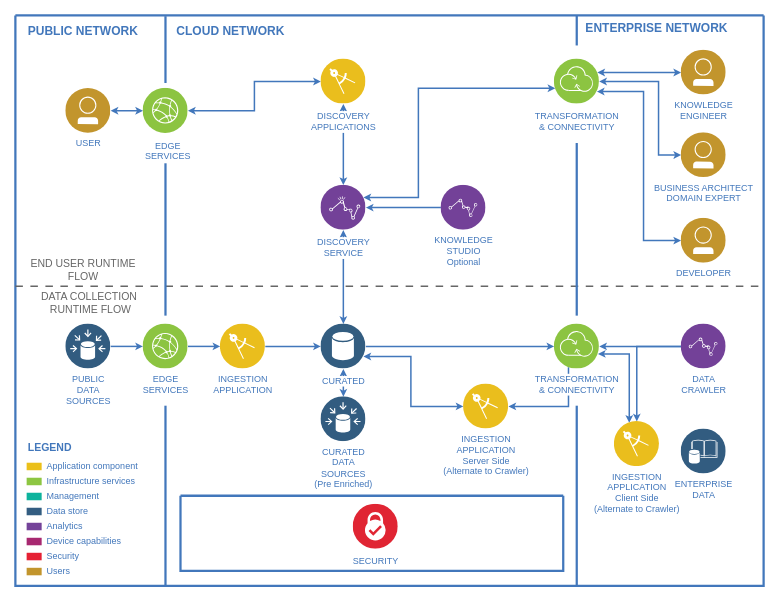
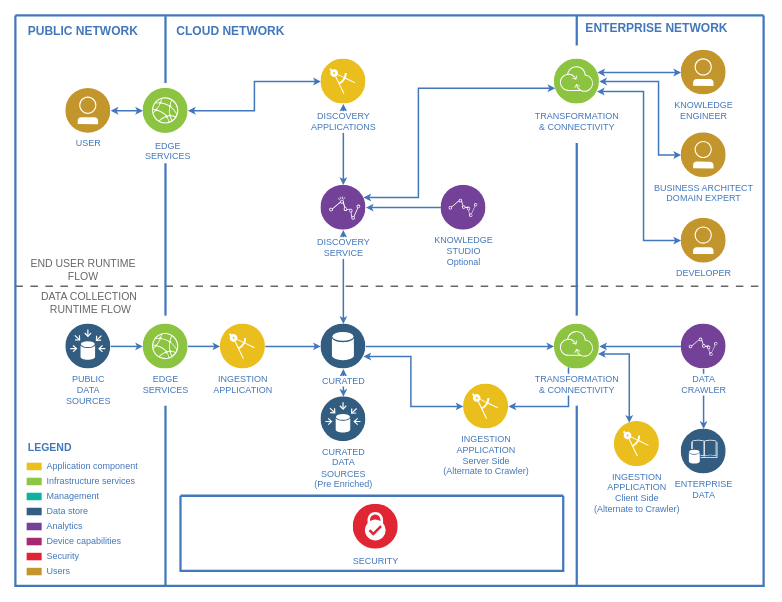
  <mxCell id="0" />
  <mxCell id="1" parent="0" />
  <mxCell id="2" value="" style="swimlane;shadow=0;strokeColor=#4277BB;fillColor=#ffffff;fontColor=none;align=right;startSize=0;collapsible=0;noLabel=1;strokeWidth=3;" parent="1" vertex="1"><mxGeometry x="20" y="20" width="997" height="760" as="geometry" /></mxCell>
  <mxCell id="3" style="edgeStyle=orthogonalEdgeStyle;rounded=0;html=1;labelBackgroundColor=#ffffff;startArrow=classic;startFill=1;startSize=4;endArrow=classic;endFill=1;endSize=4;jettySize=auto;orthogonalLoop=1;strokeColor=#4277BB;strokeWidth=2;fontSize=12;fontColor=#4277BB;" parent="2" source="36" target="43" edge="1"><mxGeometry relative="1" as="geometry" /></mxCell>
  <mxCell id="4" style="edgeStyle=orthogonalEdgeStyle;rounded=0;html=1;labelBackgroundColor=#ffffff;startArrow=classic;startFill=1;startSize=4;endArrow=classic;endFill=1;endSize=4;jettySize=auto;orthogonalLoop=1;strokeColor=#4277BB;strokeWidth=2;fontSize=12;fontColor=#4277BB;entryX=0;entryY=0.5;" parent="2" source="41" target="46" edge="1"><mxGeometry relative="1" as="geometry"><Array as="points"><mxPoint x="807" y="76" /><mxPoint x="807" y="76" /></Array></mxGeometry></mxCell>
  <mxCell id="5" style="edgeStyle=orthogonalEdgeStyle;rounded=0;html=1;exitX=1;exitY=0.5;entryX=0;entryY=0.5;labelBackgroundColor=#ffffff;startArrow=classic;startFill=1;startSize=4;endArrow=classic;endFill=1;endSize=4;jettySize=auto;orthogonalLoop=1;strokeColor=#4277BB;strokeWidth=2;fontSize=12;fontColor=#4277BB;" parent="2" source="41" target="47" edge="1"><mxGeometry relative="1" as="geometry"><Array as="points"><mxPoint x="857" y="88" /><mxPoint x="857" y="186" /></Array></mxGeometry></mxCell>
  <mxCell id="6" style="edgeStyle=orthogonalEdgeStyle;rounded=0;html=1;exitX=1;exitY=0.75;entryX=0;entryY=0.5;labelBackgroundColor=#ffffff;startArrow=classic;startFill=1;startSize=4;endArrow=classic;endFill=1;endSize=4;jettySize=auto;orthogonalLoop=1;strokeColor=#4277BB;strokeWidth=2;fontSize=12;fontColor=#4277BB;" parent="2" source="41" target="48" edge="1"><mxGeometry relative="1" as="geometry"><Array as="points"><mxPoint x="837" y="101" /><mxPoint x="837" y="300" /></Array></mxGeometry></mxCell>
  <mxCell id="7" style="edgeStyle=elbowEdgeStyle;rounded=0;elbow=vertical;html=1;exitX=0;exitY=0.5;entryX=0;entryY=0.5;labelBackgroundColor=#ffffff;startArrow=classic;startFill=1;startSize=4;endArrow=none;endFill=0;endSize=4;jettySize=auto;orthogonalLoop=1;strokeColor=#4277BB;strokeWidth=2;fontSize=12;fontColor=#4277BB;" parent="2" source="37" target="37" edge="1"><mxGeometry relative="1" as="geometry" /></mxCell>
  <mxCell id="8" style="edgeStyle=orthogonalEdgeStyle;rounded=0;html=1;labelBackgroundColor=#ffffff;startArrow=classic;startFill=1;startSize=4;endArrow=classic;endFill=1;endSize=4;jettySize=auto;orthogonalLoop=1;strokeColor=#4277BB;strokeWidth=2;fontSize=12;fontColor=#4277BB;" parent="2" source="42" target="36" edge="1"><mxGeometry relative="1" as="geometry" /></mxCell>
  <mxCell id="9" style="edgeStyle=orthogonalEdgeStyle;rounded=0;html=1;labelBackgroundColor=#ffffff;startArrow=classic;startFill=1;startSize=4;endArrow=classic;endFill=1;endSize=4;jettySize=auto;orthogonalLoop=1;strokeColor=#4277BB;strokeWidth=2;fontSize=12;fontColor=#4277BB;" parent="2" source="43" target="44" edge="1"><mxGeometry relative="1" as="geometry" /></mxCell>
  <mxCell id="10" style="edgeStyle=orthogonalEdgeStyle;rounded=0;html=1;exitX=1;exitY=0.25;labelBackgroundColor=#ffffff;startArrow=classic;startFill=1;startSize=4;endArrow=classic;endFill=1;endSize=4;jettySize=auto;orthogonalLoop=1;strokeColor=#4277BB;strokeWidth=2;fontSize=12;fontColor=#4277BB;" parent="2" source="44" target="41" edge="1"><mxGeometry relative="1" as="geometry"><Array as="points"><mxPoint x="537" y="243" /><mxPoint x="537" y="97" /></Array></mxGeometry></mxCell>
  <mxCell id="11" style="edgeStyle=orthogonalEdgeStyle;rounded=0;html=1;entryX=1;entryY=0.5;labelBackgroundColor=#ffffff;startArrow=none;startFill=0;startSize=4;endArrow=classic;endFill=1;endSize=4;jettySize=auto;orthogonalLoop=1;strokeColor=#4277BB;strokeWidth=2;fontSize=12;fontColor=#4277BB;" parent="2" source="45" target="44" edge="1"><mxGeometry relative="1" as="geometry" /></mxCell>
  <mxCell id="12" style="edgeStyle=orthogonalEdgeStyle;rounded=0;html=1;labelBackgroundColor=#ffffff;startArrow=none;startFill=0;startSize=4;endArrow=classic;endFill=1;endSize=4;jettySize=auto;orthogonalLoop=1;strokeColor=#4277BB;strokeWidth=2;fontSize=12;fontColor=#4277BB;" parent="2" source="50" target="51" edge="1"><mxGeometry relative="1" as="geometry" /></mxCell>
  <mxCell id="13" style="edgeStyle=orthogonalEdgeStyle;rounded=0;html=1;labelBackgroundColor=#ffffff;startArrow=none;startFill=0;startSize=4;endArrow=classic;endFill=1;endSize=4;jettySize=auto;orthogonalLoop=1;strokeColor=#4277BB;strokeWidth=2;fontSize=12;fontColor=#4277BB;" parent="2" source="51" target="52" edge="1"><mxGeometry relative="1" as="geometry" /></mxCell>
  <mxCell id="14" style="edgeStyle=orthogonalEdgeStyle;rounded=0;html=1;labelBackgroundColor=#ffffff;startArrow=classic;startFill=1;startSize=4;endArrow=none;endFill=0;endSize=4;jettySize=auto;orthogonalLoop=1;strokeColor=#4277BB;strokeWidth=2;fontSize=12;fontColor=#4277BB;" parent="2" source="53" target="52" edge="1"><mxGeometry relative="1" as="geometry" /></mxCell>
  <mxCell id="15" style="edgeStyle=orthogonalEdgeStyle;rounded=0;html=1;labelBackgroundColor=#ffffff;startArrow=classic;startFill=1;startSize=4;endArrow=classic;endFill=1;endSize=4;jettySize=auto;orthogonalLoop=1;strokeColor=#4277BB;strokeWidth=2;fontSize=12;fontColor=#4277BB;" parent="2" source="53" target="44" edge="1"><mxGeometry relative="1" as="geometry" /></mxCell>
  <mxCell id="16" style="edgeStyle=orthogonalEdgeStyle;rounded=0;html=1;labelBackgroundColor=#ffffff;startArrow=classic;startFill=1;startSize=4;endArrow=classic;endFill=1;endSize=4;jettySize=auto;orthogonalLoop=1;strokeColor=#4277BB;strokeWidth=2;fontSize=12;fontColor=#4277BB;" parent="2" source="53" target="54" edge="1"><mxGeometry relative="1" as="geometry" /></mxCell>
  <mxCell id="17" style="edgeStyle=orthogonalEdgeStyle;rounded=0;html=1;exitX=1;exitY=0.75;labelBackgroundColor=#ffffff;startArrow=classic;startFill=1;startSize=4;endArrow=classic;endFill=1;endSize=4;jettySize=auto;orthogonalLoop=1;strokeColor=#4277BB;strokeWidth=2;fontSize=12;fontColor=#4277BB;" parent="2" source="53" target="56" edge="1"><mxGeometry relative="1" as="geometry"><Array as="points"><mxPoint x="527" y="454" /><mxPoint x="527" y="521" /></Array></mxGeometry></mxCell>
  <mxCell id="18" style="edgeStyle=orthogonalEdgeStyle;rounded=0;html=1;labelBackgroundColor=#ffffff;startArrow=classic;startFill=1;startSize=4;endArrow=none;endFill=0;endSize=4;jettySize=auto;orthogonalLoop=1;strokeColor=#4277BB;strokeWidth=2;fontSize=12;fontColor=#4277BB;" parent="2" source="55" target="53" edge="1"><mxGeometry relative="1" as="geometry" /></mxCell>
  <mxCell id="19" style="edgeStyle=orthogonalEdgeStyle;rounded=0;html=1;labelBackgroundColor=#ffffff;startArrow=classic;startFill=1;startSize=4;endArrow=none;endFill=0;endSize=4;jettySize=auto;orthogonalLoop=1;strokeColor=#4277BB;strokeWidth=2;fontSize=12;fontColor=#4277BB;" parent="2" source="56" target="55" edge="1"><mxGeometry relative="1" as="geometry"><Array as="points"><mxPoint x="737" y="521" /></Array></mxGeometry></mxCell>
  <mxCell id="20" style="edgeStyle=orthogonalEdgeStyle;rounded=0;html=1;labelBackgroundColor=#ffffff;startArrow=classic;startFill=1;startSize=4;endArrow=classic;endFill=1;endSize=4;jettySize=auto;orthogonalLoop=1;strokeColor=#4277BB;strokeWidth=2;fontSize=12;fontColor=#4277BB;" parent="2" source="55" target="57" edge="1"><mxGeometry relative="1" as="geometry"><Array as="points"><mxPoint x="818" y="451" /></Array></mxGeometry></mxCell>
  <mxCell id="21" style="edgeStyle=orthogonalEdgeStyle;rounded=0;html=1;labelBackgroundColor=#ffffff;startArrow=classic;startFill=1;startSize=4;endArrow=none;endFill=0;endSize=4;jettySize=auto;orthogonalLoop=1;strokeColor=#4277BB;strokeWidth=2;fontSize=12;fontColor=#4277BB;" parent="2" source="55" target="58" edge="1"><mxGeometry relative="1" as="geometry" /></mxCell>
- <mxCell id="22" style="edgeStyle=orthogonalEdgeStyle;rounded=0;html=1;labelBackgroundColor=#ffffff;startArrow=none;startFill=0;startSize=4;endArrow=classic;endFill=1;endSize=4;jettySize=auto;orthogonalLoop=1;strokeColor=#4277BB;strokeWidth=2;fontSize=12;fontColor=#4277BB;" parent="2" source="58" target="57" edge="1"><mxGeometry relative="1" as="geometry" /></mxCell>
+ <mxCell id="22" style="edgeStyle=orthogonalEdgeStyle;rounded=0;html=1;labelBackgroundColor=#ffffff;startArrow=none;startFill=0;startSize=4;endArrow=classic;endFill=1;endSize=4;jettySize=auto;orthogonalLoop=1;strokeColor=#4277BB;strokeWidth=2;fontSize=12;fontColor=#4277BB;" parent="2" source="58" target="59" edge="1"><mxGeometry relative="1" as="geometry" /></mxCell>
  <mxCell id="23" value="PUBLIC NETWORK" style="text;html=1;align=left;verticalAlign=middle;fontColor=#4277BB;shadow=0;dashed=0;strokeColor=none;fillColor=none;labelBackgroundColor=none;fontStyle=1;fontSize=16;spacingLeft=5;" parent="2" vertex="1"><mxGeometry x="10" y="10" width="170" height="20" as="geometry" /></mxCell>
  <mxCell id="24" value="" style="line;strokeWidth=3;direction=south;html=1;shadow=0;labelBackgroundColor=none;fillColor=none;gradientColor=none;fontSize=12;fontColor=#4277BB;align=right;strokeColor=#4277BB;" parent="2" vertex="1"><mxGeometry x="195" y="1" width="10" height="89" as="geometry" /></mxCell>
  <mxCell id="25" value="" style="line;strokeWidth=3;direction=south;html=1;shadow=0;labelBackgroundColor=none;fillColor=none;gradientColor=none;fontSize=12;fontColor=#4277BB;align=right;strokeColor=#4277BB;" parent="2" vertex="1"><mxGeometry x="743" width="10" height="40" as="geometry" /></mxCell>
  <mxCell id="26" value="CLOUD NETWORK" style="text;html=1;align=left;verticalAlign=middle;fontColor=#4277BB;shadow=0;dashed=0;strokeColor=none;fillColor=none;labelBackgroundColor=none;fontStyle=1;fontSize=16;spacingLeft=5;" parent="2" vertex="1"><mxGeometry x="208" y="10" width="190" height="20" as="geometry" /></mxCell>
  <mxCell id="27" value="ENTERPRISE NETWORK" style="text;html=1;align=left;verticalAlign=middle;fontColor=#4277BB;shadow=0;dashed=0;strokeColor=none;fillColor=none;labelBackgroundColor=none;fontStyle=1;fontSize=16;spacingLeft=5;" parent="2" vertex="1"><mxGeometry x="753" y="6" width="217" height="20" as="geometry" /></mxCell>
  <mxCell id="28" value="Application component" style="rounded=0;html=1;shadow=0;labelBackgroundColor=none;strokeColor=none;strokeWidth=2;fillColor=#EBC01A;gradientColor=none;fontSize=12;fontColor=#4277BB;align=left;labelPosition=right;verticalLabelPosition=middle;verticalAlign=middle;spacingLeft=5;" parent="2" vertex="1"><mxGeometry x="15" y="596" width="20" height="10" as="geometry" /></mxCell>
  <mxCell id="29" value="Infrastructure services" style="rounded=0;html=1;shadow=0;labelBackgroundColor=none;strokeColor=none;strokeWidth=2;fillColor=#8DC642;gradientColor=none;fontSize=12;fontColor=#4277BB;align=left;labelPosition=right;verticalLabelPosition=middle;verticalAlign=middle;spacingLeft=5;" parent="2" vertex="1"><mxGeometry x="15" y="616" width="20" height="10" as="geometry" /></mxCell>
  <mxCell id="30" value="Management" style="rounded=0;html=1;shadow=0;labelBackgroundColor=none;strokeColor=none;strokeWidth=2;fillColor=#0DB39D;gradientColor=none;fontSize=12;fontColor=#4277BB;align=left;labelPosition=right;verticalLabelPosition=middle;verticalAlign=middle;spacingLeft=5;" parent="2" vertex="1"><mxGeometry x="15" y="636" width="20" height="10" as="geometry" /></mxCell>
  <mxCell id="31" value="Data store" style="rounded=0;html=1;shadow=0;labelBackgroundColor=none;strokeColor=none;strokeWidth=2;fillColor=#335D81;gradientColor=none;fontSize=12;fontColor=#4277BB;align=left;labelPosition=right;verticalLabelPosition=middle;verticalAlign=middle;spacingLeft=5;" parent="2" vertex="1"><mxGeometry x="15" y="656" width="20" height="10" as="geometry" /></mxCell>
  <mxCell id="32" value="Analytics" style="rounded=0;html=1;shadow=0;labelBackgroundColor=none;strokeColor=none;strokeWidth=2;fillColor=#744399;gradientColor=none;fontSize=12;fontColor=#4277BB;align=left;labelPosition=right;verticalLabelPosition=middle;verticalAlign=middle;spacingLeft=5;" parent="2" vertex="1"><mxGeometry x="15" y="676" width="20" height="10" as="geometry" /></mxCell>
  <mxCell id="33" value="Device capabilities" style="rounded=0;html=1;shadow=0;labelBackgroundColor=none;strokeColor=none;strokeWidth=2;fillColor=#A72870;gradientColor=none;fontSize=12;fontColor=#4277BB;align=left;labelPosition=right;verticalLabelPosition=middle;verticalAlign=middle;spacingLeft=5;" parent="2" vertex="1"><mxGeometry x="15" y="696" width="20" height="10" as="geometry" /></mxCell>
  <mxCell id="34" value="Security" style="rounded=0;html=1;shadow=0;labelBackgroundColor=none;strokeColor=none;strokeWidth=2;fillColor=#E52134;gradientColor=none;fontSize=12;fontColor=#4277BB;align=left;labelPosition=right;verticalLabelPosition=middle;verticalAlign=middle;spacingLeft=5;" parent="2" vertex="1"><mxGeometry x="15" y="716" width="20" height="10" as="geometry" /></mxCell>
  <mxCell id="35" value="LEGEND" style="text;html=1;align=left;verticalAlign=middle;fontColor=#4277BB;shadow=0;dashed=0;strokeColor=none;fillColor=none;labelBackgroundColor=none;fontStyle=1;fontSize=14;spacingLeft=0;" parent="2" vertex="1"><mxGeometry x="15" y="566" width="150" height="20" as="geometry" /></mxCell>
  <mxCell id="36" value="EDGE&lt;div&gt;SERVICES&lt;/div&gt;" style="aspect=fixed;perimeter=ellipsePerimeter;html=1;align=center;shadow=0;image;image=img/lib/ibm/infrastructure/edge_services.svg;labelBackgroundColor=#ffffff;strokeColor=none;strokeWidth=2;fillColor=#808080;gradientColor=none;fontSize=12;fontColor=#4277BB;rounded=0;verticalAlign=top;spacingLeft=5;spacingTop=3;" parent="2" vertex="1"><mxGeometry x="170" y="97" width="60" height="60" as="geometry" /></mxCell>
  <mxCell id="37" value="" style="swimlane;shadow=0;labelBackgroundColor=#007FFF;strokeColor=#4277BB;fillColor=none;gradientColor=none;fontColor=#000000;align=right;collapsible=0;startSize=0;strokeWidth=3;" parent="2" vertex="1"><mxGeometry x="220" y="640" width="510" height="100" as="geometry" /></mxCell>
  <mxCell id="38" value="SECURITY" style="aspect=fixed;perimeter=ellipsePerimeter;html=1;align=center;shadow=0;dashed=0;image;image=img/lib/ibm/security/security_services.svg;labelBackgroundColor=#ffffff;strokeColor=#4277BB;strokeWidth=2;fillColor=none;gradientColor=none;fontSize=12;fontColor=#4277BB;spacingTop=3;" parent="37" vertex="1"><mxGeometry x="230" y="11" width="60" height="60" as="geometry" /></mxCell>
  <mxCell id="39" value="" style="line;strokeWidth=3;direction=south;html=1;shadow=0;labelBackgroundColor=none;fillColor=none;gradientColor=none;fontSize=12;fontColor=#4277BB;align=right;strokeColor=#4277BB;" parent="2" vertex="1"><mxGeometry x="195" y="520" width="10" height="240" as="geometry" /></mxCell>
  <mxCell id="40" value="" style="line;strokeWidth=3;direction=south;html=1;shadow=0;labelBackgroundColor=none;fillColor=none;gradientColor=none;fontSize=12;fontColor=#4277BB;align=right;strokeColor=#4277BB;" parent="2" vertex="1"><mxGeometry x="743" y="520" width="10" height="240" as="geometry" /></mxCell>
  <mxCell id="41" value="TRANSFORMATION&lt;div&gt;&amp;amp; CONNECTIVITY&lt;/div&gt;" style="aspect=fixed;perimeter=ellipsePerimeter;html=1;align=center;shadow=0;dashed=0;image;image=img/lib/ibm/infrastructure/transformation_connectivity.svg;labelBackgroundColor=#ffffff;strokeColor=#4277BB;strokeWidth=2;fillColor=none;gradientColor=none;fontSize=12;fontColor=#4277BB;spacingTop=3;" parent="2" vertex="1"><mxGeometry x="718" y="58.0" width="60" height="60" as="geometry" /></mxCell>
  <mxCell id="42" value="USER" style="aspect=fixed;perimeter=ellipsePerimeter;html=1;align=center;shadow=0;dashed=0;image;image=img/lib/ibm/users/user.svg;labelBackgroundColor=#ffffff;strokeColor=#4277BB;strokeWidth=2;fillColor=none;gradientColor=none;fontSize=12;fontColor=#4277BB;" parent="2" vertex="1"><mxGeometry x="67" y="97.0" width="60" height="60" as="geometry" /></mxCell>
  <mxCell id="43" value="DISCOVERY&lt;div&gt;APPLICATIONS&lt;/div&gt;" style="aspect=fixed;perimeter=ellipsePerimeter;html=1;align=center;shadow=0;dashed=0;image;image=img/lib/ibm/applications/enterprise_applications.svg;labelBackgroundColor=#ffffff;strokeColor=#4277BB;strokeWidth=2;fillColor=none;gradientColor=none;fontSize=12;fontColor=#4277BB;spacingTop=3;" parent="2" vertex="1"><mxGeometry x="407" y="58" width="60" height="60" as="geometry" /></mxCell>
  <mxCell id="44" value="DISCOVERY&lt;div&gt;SERVICE&lt;/div&gt;" style="aspect=fixed;perimeter=ellipsePerimeter;html=1;align=center;shadow=0;dashed=0;image;image=img/lib/ibm/analytics/analytics.svg;labelBackgroundColor=#ffffff;strokeColor=#4277BB;strokeWidth=2;fillColor=none;gradientColor=none;fontSize=12;fontColor=#4277BB;spacingTop=3;" parent="2" vertex="1"><mxGeometry x="407" y="226" width="60" height="60" as="geometry" /></mxCell>
  <mxCell id="45" value="KNOWLEDGE&lt;div&gt;STUDIO&lt;/div&gt;&lt;div&gt;Optional&lt;/div&gt;" style="aspect=fixed;perimeter=ellipsePerimeter;html=1;align=center;shadow=0;dashed=0;image;image=img/lib/ibm/analytics/data_repositories.svg;labelBackgroundColor=#ffffff;strokeColor=#4277BB;strokeWidth=2;fillColor=none;gradientColor=none;fontSize=12;fontColor=#4277BB;" parent="2" vertex="1"><mxGeometry x="567" y="226.0" width="60" height="60" as="geometry" /></mxCell>
  <mxCell id="46" value="KNOWLEDGE&lt;div&gt;ENGINEER&lt;/div&gt;" style="aspect=fixed;perimeter=ellipsePerimeter;html=1;align=center;shadow=0;dashed=0;image;image=img/lib/ibm/users/user.svg;labelBackgroundColor=#ffffff;strokeColor=#4277BB;strokeWidth=2;fillColor=none;gradientColor=none;fontSize=12;fontColor=#4277BB;" parent="2" vertex="1"><mxGeometry x="887" y="46" width="60" height="60" as="geometry" /></mxCell>
  <mxCell id="47" value="BUSINESS ARCHITECT&lt;div&gt;DOMAIN EXPERT&lt;/div&gt;" style="aspect=fixed;perimeter=ellipsePerimeter;html=1;align=center;shadow=0;dashed=0;image;image=img/lib/ibm/users/user.svg;labelBackgroundColor=#ffffff;strokeColor=#4277BB;strokeWidth=2;fillColor=none;gradientColor=none;fontSize=12;fontColor=#4277BB;" parent="2" vertex="1"><mxGeometry x="887" y="156" width="60" height="60" as="geometry" /></mxCell>
  <mxCell id="48" value="DEVELOPER" style="aspect=fixed;perimeter=ellipsePerimeter;html=1;align=center;shadow=0;dashed=0;image;image=img/lib/ibm/users/user.svg;labelBackgroundColor=#ffffff;strokeColor=#4277BB;strokeWidth=2;fillColor=none;gradientColor=none;fontSize=12;fontColor=#4277BB;" parent="2" vertex="1"><mxGeometry x="887" y="270" width="60" height="60" as="geometry" /></mxCell>
  <mxCell id="49" value="" style="line;strokeWidth=2;html=1;shadow=0;labelBackgroundColor=#ffffff;fillColor=none;gradientColor=none;fontSize=12;fontColor=#4277BB;align=center;dashed=1;dashPattern=5 5;strokeColor=#666666;" parent="2" vertex="1"><mxGeometry y="356" width="1000" height="10" as="geometry" /></mxCell>
  <mxCell id="50" value="PUBLIC&lt;div&gt;DATA&lt;/div&gt;&lt;div&gt;SOURCES&lt;/div&gt;" style="aspect=fixed;perimeter=ellipsePerimeter;html=1;align=center;shadow=0;dashed=0;image;image=img/lib/ibm/data/data_sources.svg;labelBackgroundColor=#ffffff;strokeColor=#4277BB;strokeWidth=2;fillColor=none;gradientColor=none;fontSize=12;fontColor=#4277BB;" parent="2" vertex="1"><mxGeometry x="67" y="411" width="60" height="60" as="geometry" /></mxCell>
  <mxCell id="51" value="EDGE&lt;div&gt;SERVICES&lt;/div&gt;" style="aspect=fixed;perimeter=ellipsePerimeter;html=1;align=center;shadow=0;dashed=0;image;image=img/lib/ibm/infrastructure/edge_services.svg;labelBackgroundColor=#ffffff;strokeColor=#4277BB;strokeWidth=2;fillColor=none;gradientColor=none;fontSize=12;fontColor=#4277BB;" parent="2" vertex="1"><mxGeometry x="170" y="411" width="60" height="60" as="geometry" /></mxCell>
  <mxCell id="52" value="INGESTION&lt;div&gt;APPLICATION&lt;/div&gt;" style="aspect=fixed;perimeter=ellipsePerimeter;html=1;align=center;shadow=0;dashed=0;image;image=img/lib/ibm/applications/enterprise_applications.svg;labelBackgroundColor=#ffffff;strokeColor=#4277BB;strokeWidth=2;fillColor=none;gradientColor=none;fontSize=12;fontColor=#4277BB;" parent="2" vertex="1"><mxGeometry x="273" y="411" width="60" height="60" as="geometry" /></mxCell>
  <mxCell id="53" value="CURATED" style="aspect=fixed;perimeter=ellipsePerimeter;html=1;align=center;shadow=0;dashed=0;image;image=img/lib/ibm/data/data_services.svg;labelBackgroundColor=#ffffff;strokeColor=#4277BB;strokeWidth=2;fillColor=none;gradientColor=none;fontSize=12;fontColor=#4277BB;spacingTop=3;" parent="2" vertex="1"><mxGeometry x="407" y="411" width="60" height="60" as="geometry" /></mxCell>
  <mxCell id="54" value="CURATED&lt;div&gt;DATA&lt;/div&gt;&lt;div&gt;SOURCES&lt;/div&gt;&lt;div&gt;(Pre Enriched)&lt;/div&gt;" style="aspect=fixed;perimeter=ellipsePerimeter;html=1;align=center;shadow=0;dashed=0;image;image=img/lib/ibm/data/data_sources.svg;labelBackgroundColor=#ffffff;strokeColor=#4277BB;strokeWidth=2;fillColor=none;gradientColor=none;fontSize=12;fontColor=#4277BB;" parent="2" vertex="1"><mxGeometry x="407" y="508" width="60" height="60" as="geometry" /></mxCell>
  <mxCell id="55" value="TRANSFORMATION&lt;div&gt;&amp;amp; CONNECTIVITY&lt;/div&gt;" style="aspect=fixed;perimeter=ellipsePerimeter;html=1;align=center;shadow=0;dashed=0;image;image=img/lib/ibm/infrastructure/transformation_connectivity.svg;labelBackgroundColor=#ffffff;strokeColor=#4277BB;strokeWidth=2;fillColor=none;gradientColor=none;fontSize=12;fontColor=#4277BB;" parent="2" vertex="1"><mxGeometry x="718" y="411" width="60" height="60" as="geometry" /></mxCell>
  <mxCell id="56" value="INGESTION&lt;div&gt;APPLICATION&lt;/div&gt;&lt;div&gt;Server Side&lt;/div&gt;&lt;div&gt;(Alternate to Crawler)&lt;/div&gt;" style="aspect=fixed;perimeter=ellipsePerimeter;html=1;align=center;shadow=0;dashed=0;image;image=img/lib/ibm/applications/enterprise_applications.svg;labelBackgroundColor=#ffffff;strokeColor=#4277BB;strokeWidth=2;fillColor=none;gradientColor=none;fontSize=12;fontColor=#4277BB;" parent="2" vertex="1"><mxGeometry x="597" y="491" width="60" height="60" as="geometry" /></mxCell>
  <mxCell id="57" value="INGESTION&lt;div&gt;APPLICATION&lt;/div&gt;&lt;div&gt;Client Side&lt;/div&gt;&lt;div&gt;(Alternate to Crawler)&lt;/div&gt;" style="aspect=fixed;perimeter=ellipsePerimeter;html=1;align=center;shadow=0;dashed=0;image;image=img/lib/ibm/applications/enterprise_applications.svg;labelBackgroundColor=#ffffff;strokeColor=#4277BB;strokeWidth=2;fillColor=none;gradientColor=none;fontSize=12;fontColor=#4277BB;" parent="2" vertex="1"><mxGeometry x="798" y="541" width="60" height="60" as="geometry" /></mxCell>
  <mxCell id="58" value="DATA&lt;div&gt;CRAWLER&lt;/div&gt;" style="aspect=fixed;perimeter=ellipsePerimeter;html=1;align=center;shadow=0;dashed=0;image;image=img/lib/ibm/analytics/data_repositories.svg;labelBackgroundColor=#ffffff;strokeColor=#4277BB;strokeWidth=2;fillColor=none;gradientColor=none;fontSize=12;fontColor=#4277BB;" parent="2" vertex="1"><mxGeometry x="887" y="411" width="60" height="60" as="geometry" /></mxCell>
  <mxCell id="59" value="ENTERPRISE&lt;div&gt;DATA&lt;/div&gt;" style="aspect=fixed;perimeter=ellipsePerimeter;html=1;align=center;shadow=0;dashed=0;image;image=img/lib/ibm/data/enterprise_data.svg;labelBackgroundColor=#ffffff;strokeColor=#4277BB;strokeWidth=2;fillColor=none;gradientColor=none;fontSize=12;fontColor=#4277BB;" parent="2" vertex="1"><mxGeometry x="887" y="551" width="60" height="60" as="geometry" /></mxCell>
  <mxCell id="60" value="" style="line;strokeWidth=3;direction=south;html=1;shadow=0;labelBackgroundColor=none;fillColor=none;gradientColor=none;fontSize=12;fontColor=#4277BB;align=right;strokeColor=#4277BB;" parent="2" vertex="1"><mxGeometry x="743" y="170" width="10" height="230" as="geometry" /></mxCell>
  <mxCell id="61" value="" style="line;strokeWidth=3;direction=south;html=1;shadow=0;labelBackgroundColor=none;fillColor=none;gradientColor=none;fontSize=12;fontColor=#4277BB;align=right;strokeColor=#4277BB;" parent="2" vertex="1"><mxGeometry x="195" y="197" width="10" height="203" as="geometry" /></mxCell>
  <mxCell id="62" value="END USER RUNTIME&lt;div&gt;FLOW&lt;/div&gt;" style="text;html=1;align=center;verticalAlign=middle;fontColor=#666666;shadow=0;dashed=0;strokeColor=none;fillColor=none;labelBackgroundColor=none;fontStyle=0;fontSize=14;spacingLeft=0;" parent="2" vertex="1"><mxGeometry x="15" y="322" width="150" height="34" as="geometry" /></mxCell>
  <mxCell id="63" value="Users" style="rounded=0;html=1;shadow=0;labelBackgroundColor=none;strokeColor=none;strokeWidth=2;fillColor=#C2952D;gradientColor=none;fontSize=12;fontColor=#4277BB;align=left;labelPosition=right;verticalLabelPosition=middle;verticalAlign=middle;spacingLeft=5;" parent="2" vertex="1"><mxGeometry x="15" y="736" width="20" height="10" as="geometry" /></mxCell>
  <mxCell id="64" value="DATA COLLECTION&amp;nbsp;&lt;div&gt;RUNTIME FLOW&lt;/div&gt;" style="text;html=1;align=center;verticalAlign=middle;fontColor=#666666;shadow=0;dashed=0;strokeColor=none;fillColor=none;labelBackgroundColor=none;fontStyle=0;fontSize=14;spacingLeft=0;" parent="1" vertex="1"><mxGeometry x="45" y="386" width="150" height="34" as="geometry" /></mxCell>
